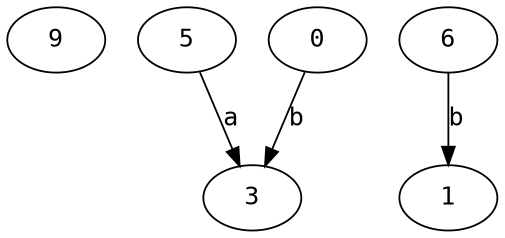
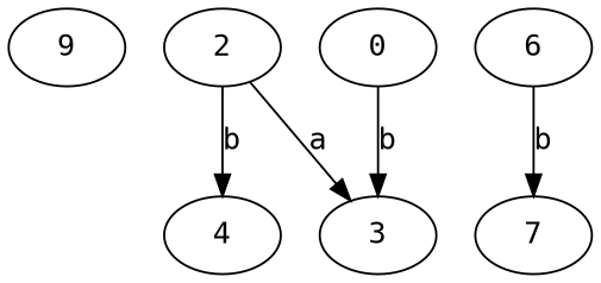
  strict digraph {
    fontname="DejaVu Sans Mono"
    node [fontname="DejaVu Sans Mono"]
    edge [fontname="DejaVu Sans Mono"]
    n1 [label=9]
-   2 [label=5]
+   2
    3
+   4
    6
-   7 [label=1]
+   7
    0
    2 -> 3 [label=a]
+   2 -> 4 [label=b]
    6 -> 7 [label=b]
    0 -> 3 [label=b]
  }
